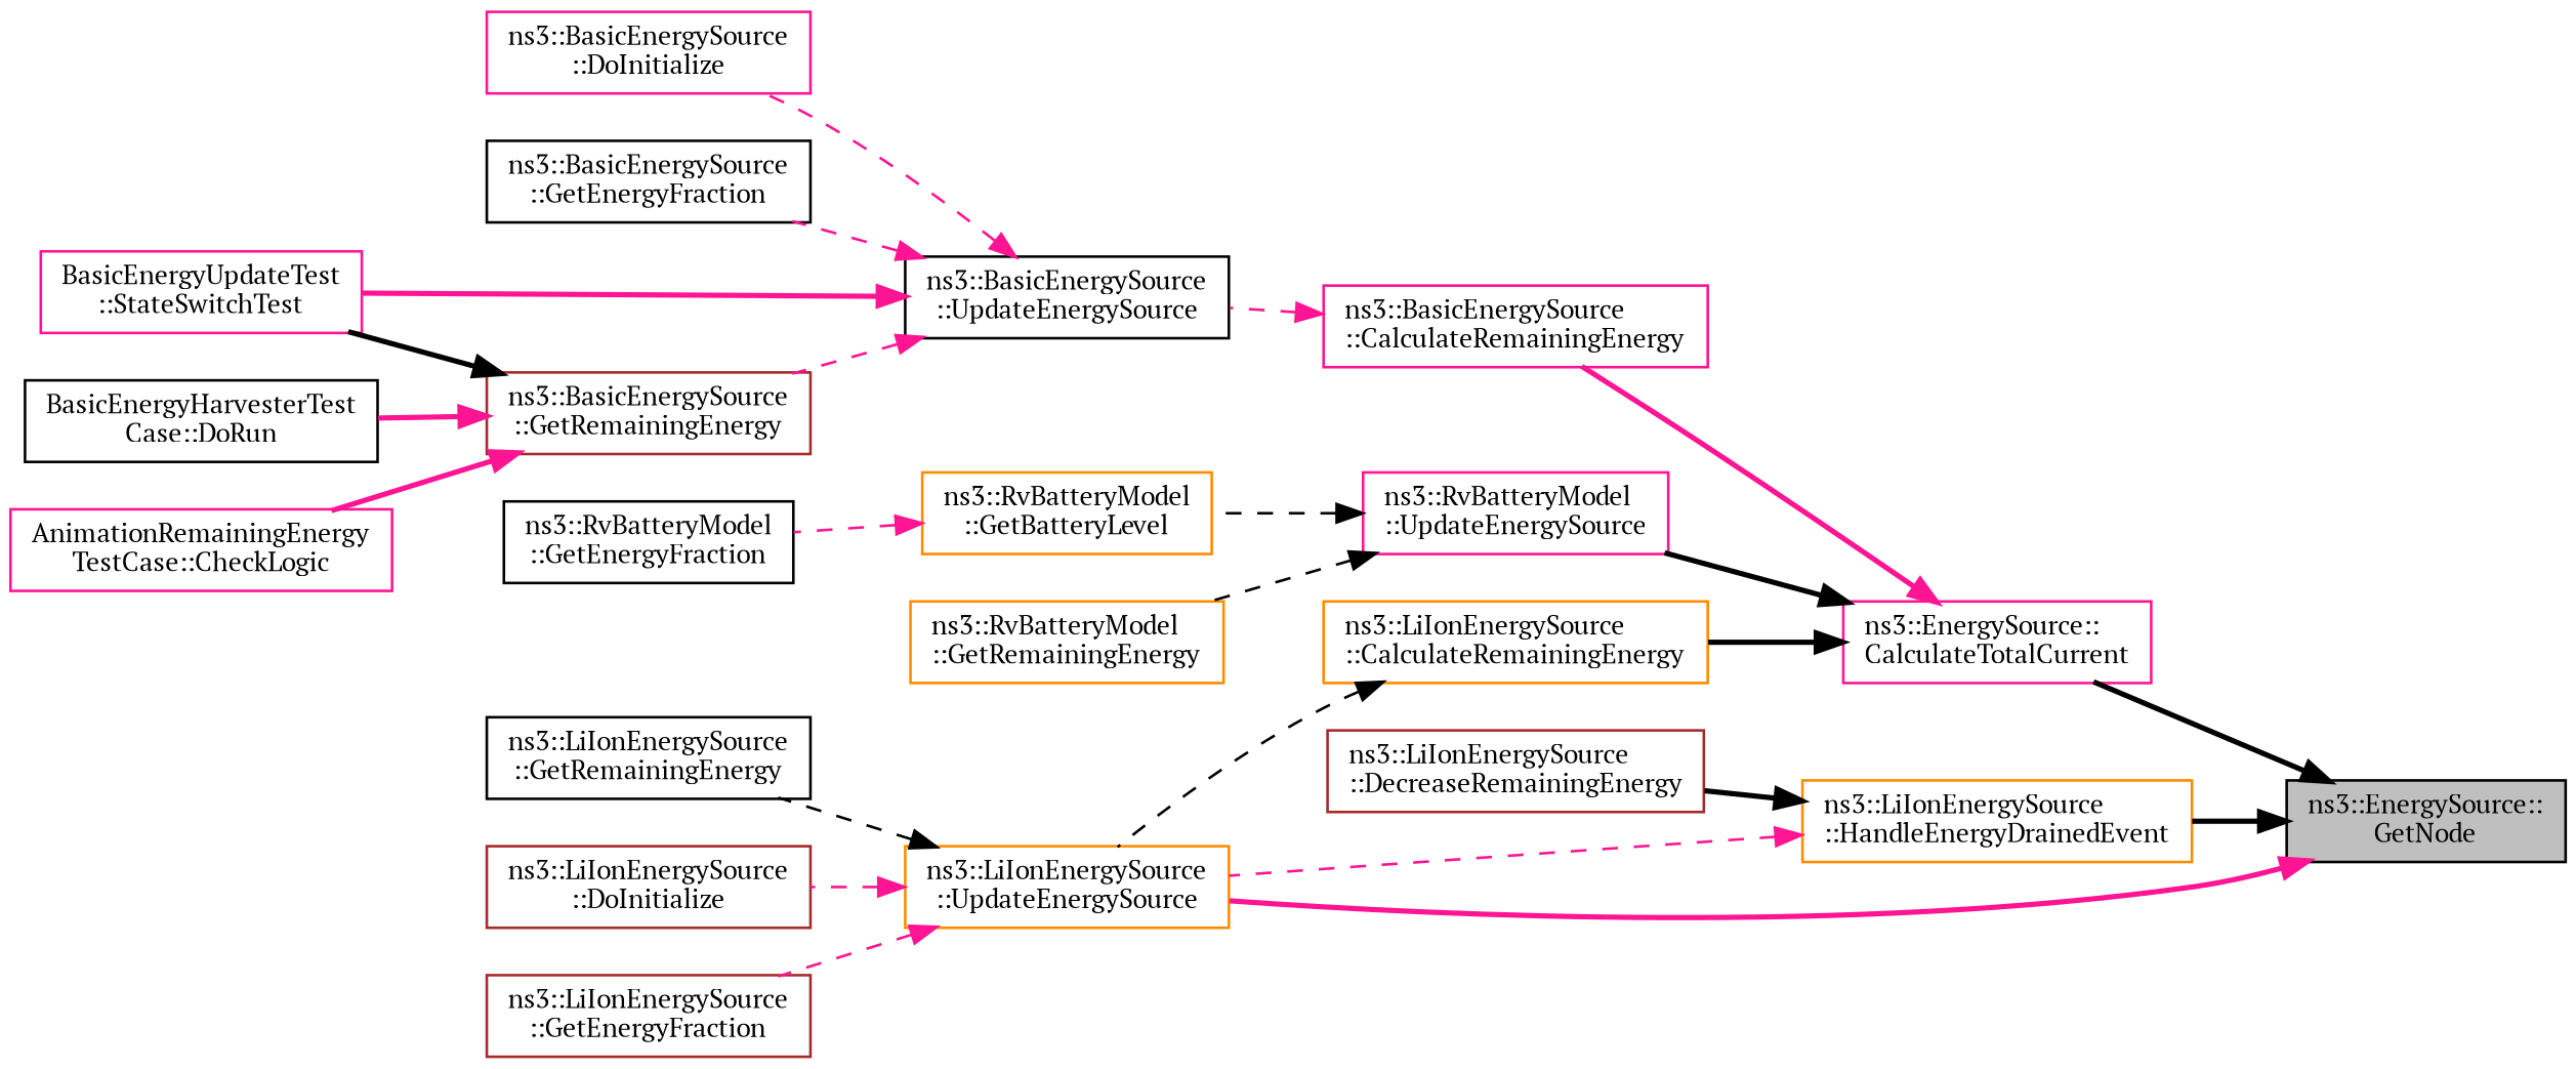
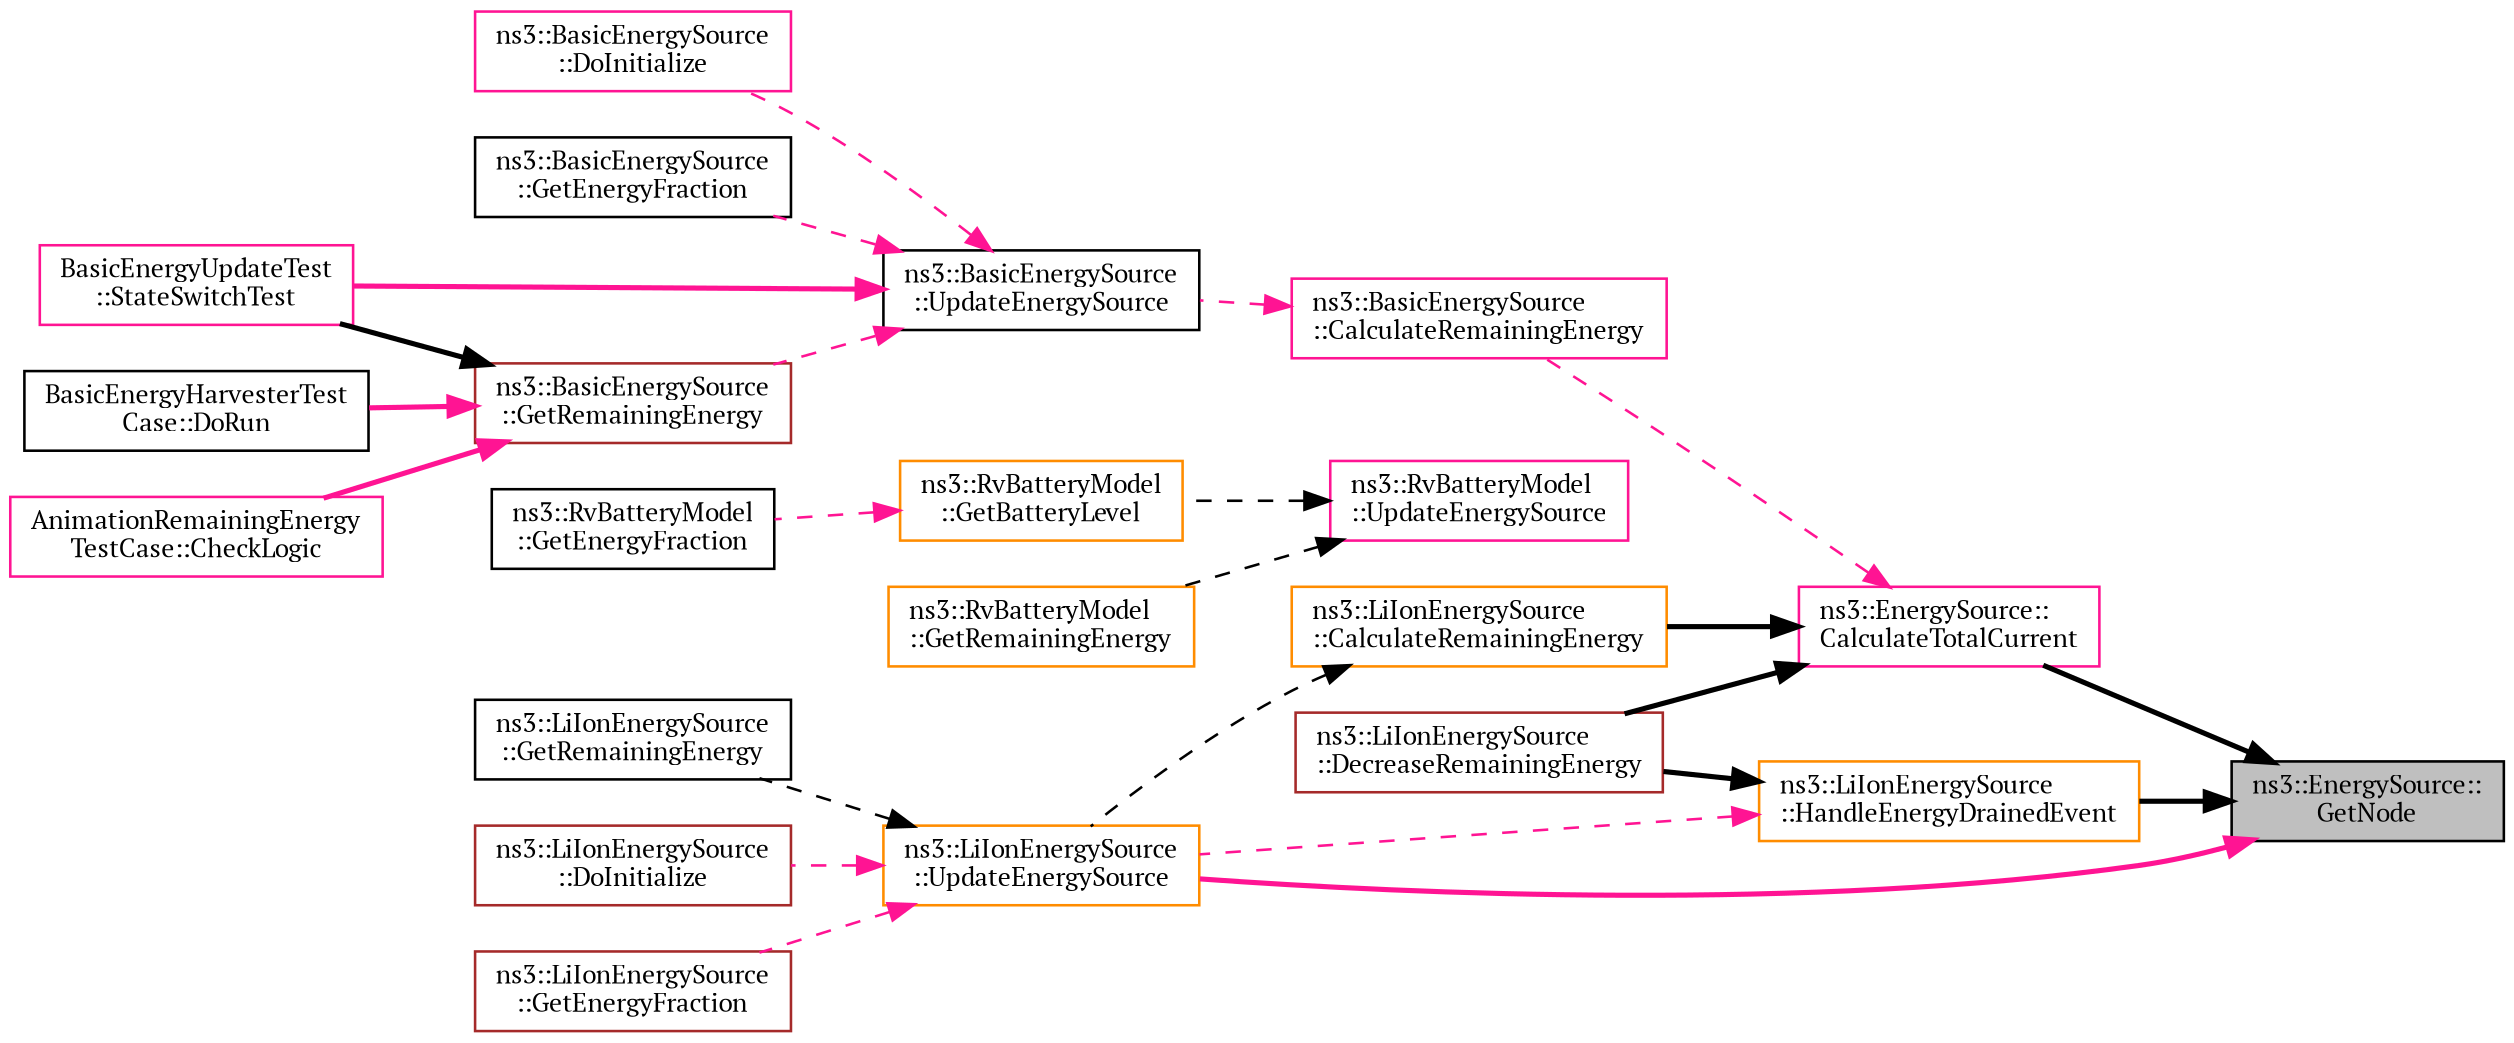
  digraph {
    fontname="PT Serif"
    rankdir=RL
    node [color=black fillcolor=white fontname="PT Serif" fontsize=10 shape=record style=filled]
    edge [color=deeppink dir=back fontname="PT Serif" fontsize=10 labelfontname=Helvetica labelfontsize=10 style=dashed]
    n1 [fillcolor=grey75 fontcolor=black height=0.2 label="ns3::EnergySource::\lGetNode" width=0.4]
    n2 [color=deeppink height=0.2 label="ns3::EnergySource::\lCalculateTotalCurrent" width=0.4]
    n3 [color=darkorange height=0.2 label="ns3::LiIonEnergySource\l::UpdateEnergySource" width=0.4]
    n4 [color=darkorange height=0.2 label="ns3::LiIonEnergySource\l::HandleEnergyDrainedEvent" width=0.4]
    n5 [color=deeppink height=0.2 label="ns3::BasicEnergySource\l::CalculateRemainingEnergy" width=0.4]
    n6 [color=darkorange height=0.2 label="ns3::LiIonEnergySource\l::CalculateRemainingEnergy" width=0.4]
    n7 [color=deeppink height=0.2 label="ns3::RvBatteryModel\l::UpdateEnergySource" width=0.4]
    n8 [color=brown height=0.2 label="ns3::LiIonEnergySource\l::DoInitialize" width=0.4]
    n9 [color=brown height=0.2 label="ns3::LiIonEnergySource\l::GetEnergyFraction" width=0.4]
    n10 [height=0.2 label="ns3::LiIonEnergySource\l::GetRemainingEnergy" width=0.4]
    n11 [color=brown height=0.2 label="ns3::LiIonEnergySource\l::DecreaseRemainingEnergy" width=0.4]
    n12 [height=0.2 label="ns3::BasicEnergySource\l::UpdateEnergySource" width=0.4]
    n13 [color=darkorange height=0.2 label="ns3::RvBatteryModel\l::GetBatteryLevel" width=0.4]
    n14 [color=darkorange height=0.2 label="ns3::RvBatteryModel\l::GetRemainingEnergy" width=0.4]
    n15 [color=deeppink height=0.2 label="ns3::BasicEnergySource\l::DoInitialize" width=0.4]
    n16 [height=0.2 label="ns3::BasicEnergySource\l::GetEnergyFraction" width=0.4]
    n17 [color=brown height=0.2 label="ns3::BasicEnergySource\l::GetRemainingEnergy" width=0.4]
    n18 [color=deeppink height=0.2 label="BasicEnergyUpdateTest\l::StateSwitchTest" width=0.4]
    n19 [color=deeppink height=0.2 label="AnimationRemainingEnergy\lTestCase::CheckLogic" width=0.4]
    n20 [height=0.2 label="BasicEnergyHarvesterTest\lCase::DoRun" width=0.4]
    n21 [height=0.2 label="ns3::RvBatteryModel\l::GetEnergyFraction" width=0.4]
    n1 -> n2 [color=black style=bold]
    n1 -> n3 [style=bold]
    n1 -> n4 [color=black style=bold]
-   n2 -> n5 [style=bold]
+   n2 -> n5
    n2 -> n6 [color=black style=bold]
-   n2 -> n7 [color=black style=bold]
+   n2 -> n11 [color=black style=bold]
    n3 -> n8
    n3 -> n9
    n3 -> n10 [color=black]
    n4 -> n3
    n4 -> n11 [color=black style=bold]
    n5 -> n12
    n6 -> n3 [color=black]
    n7 -> n13 [color=black]
    n7 -> n14 [color=black]
    n12 -> n15
    n12 -> n16
    n12 -> n17
    n12 -> n18 [style=bold]
    n13 -> n21
    n17 -> n18 [color=black style=bold]
    n17 -> n19 [style=bold]
    n17 -> n20 [style=bold]
  }
